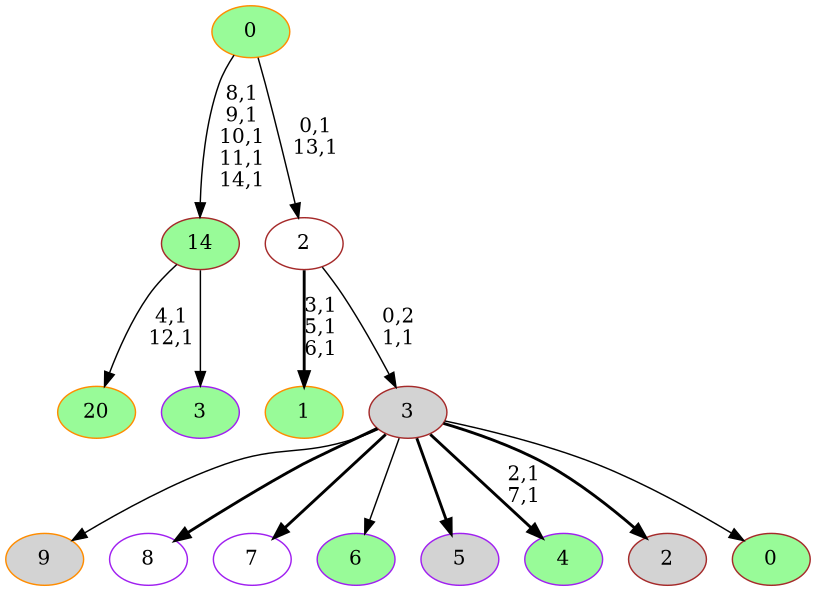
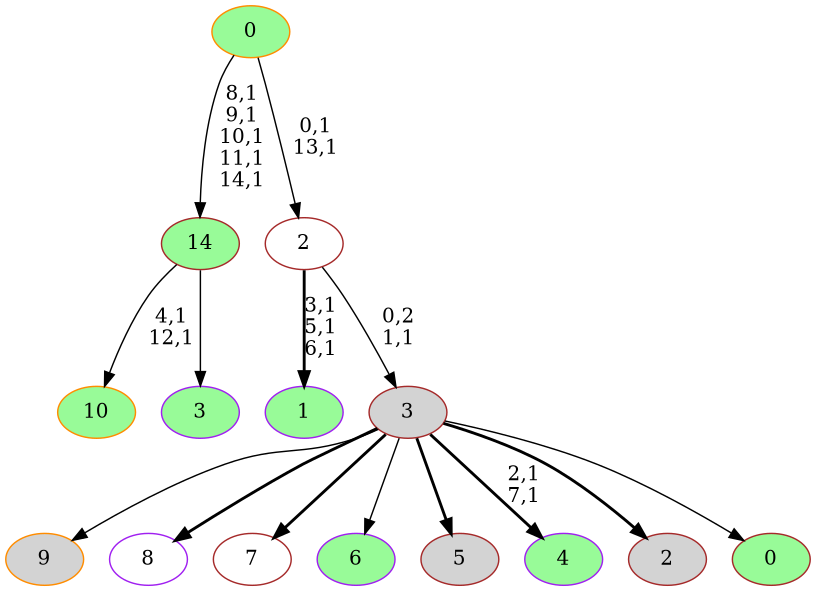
  digraph {
    node [color=brown fillcolor=palegreen style=filled]
    edge [style=solid]
-   n1 [color=darkorange label=20]
+   n1 [color=darkorange label=10]
    n2 [color=darkorange fillcolor=lightgrey label=9]
    n3 [color=purple fillcolor=white label=8]
-   n4 [color=purple fillcolor=white label=7]
+   n4 [fillcolor=white label=7]
    n5 [color=purple label=6]
-   n6 [color=purple fillcolor=lightgrey label=5]
+   n6 [fillcolor=lightgrey label=5]
    n7 [color=purple label=4]
    n8 [color=purple label=3]
    14
    n10 [fillcolor=lightgrey label=2]
-   n11 [color=darkorange label=1]
+   n11 [color=purple label=1]
    n12 [label=0]
    3 [fillcolor=lightgrey]
    2 [fillcolor=white]
    0 [color=darkorange]
    14 -> n1 [label="4,1\n12,1"]
    14 -> n8
    3 -> n2
    3 -> n3 [style=bold]
    3 -> n4 [style=bold]
    3 -> n5
    3 -> n6 [style=bold]
    3 -> n7 [label="2,1\n7,1" style=bold]
    3 -> n10 [style=bold]
    3 -> n12
    2 -> n11 [label="3,1\n5,1\n6,1" style=bold]
    2 -> 3 [label="0,2\n1,1"]
    0 -> 14 [label="8,1\n9,1\n10,1\n11,1\n14,1"]
    0 -> 2 [label="0,1\n13,1"]
  }
